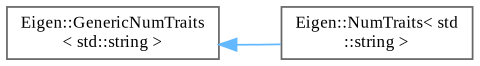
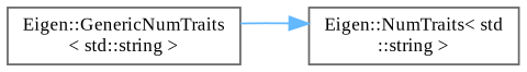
  digraph {
    rankdir=LR
    fontname="Liberation Serif"
    node [color=grey40 fillcolor=white fontname="Liberation Serif" fontsize=10 shape=box style=filled]
    n1 [height=0.2 label="Eigen::GenericNumTraits\l\< std::string \>" width=0.4]
    n2 [height=0.2 label="Eigen::NumTraits\< std\l::string \>" width=0.4]
-   n1 -> n2 [color=steelblue1 dir=back fontname="Liberation Serif" fontsize=10 labelfontname=Helvetica labelfontsize=10 style=solid]
+   n2 -> n1 [color=steelblue1 dir=back fontname="Liberation Serif" fontsize=10 labelfontname=Helvetica labelfontsize=10 style=solid]
  }
